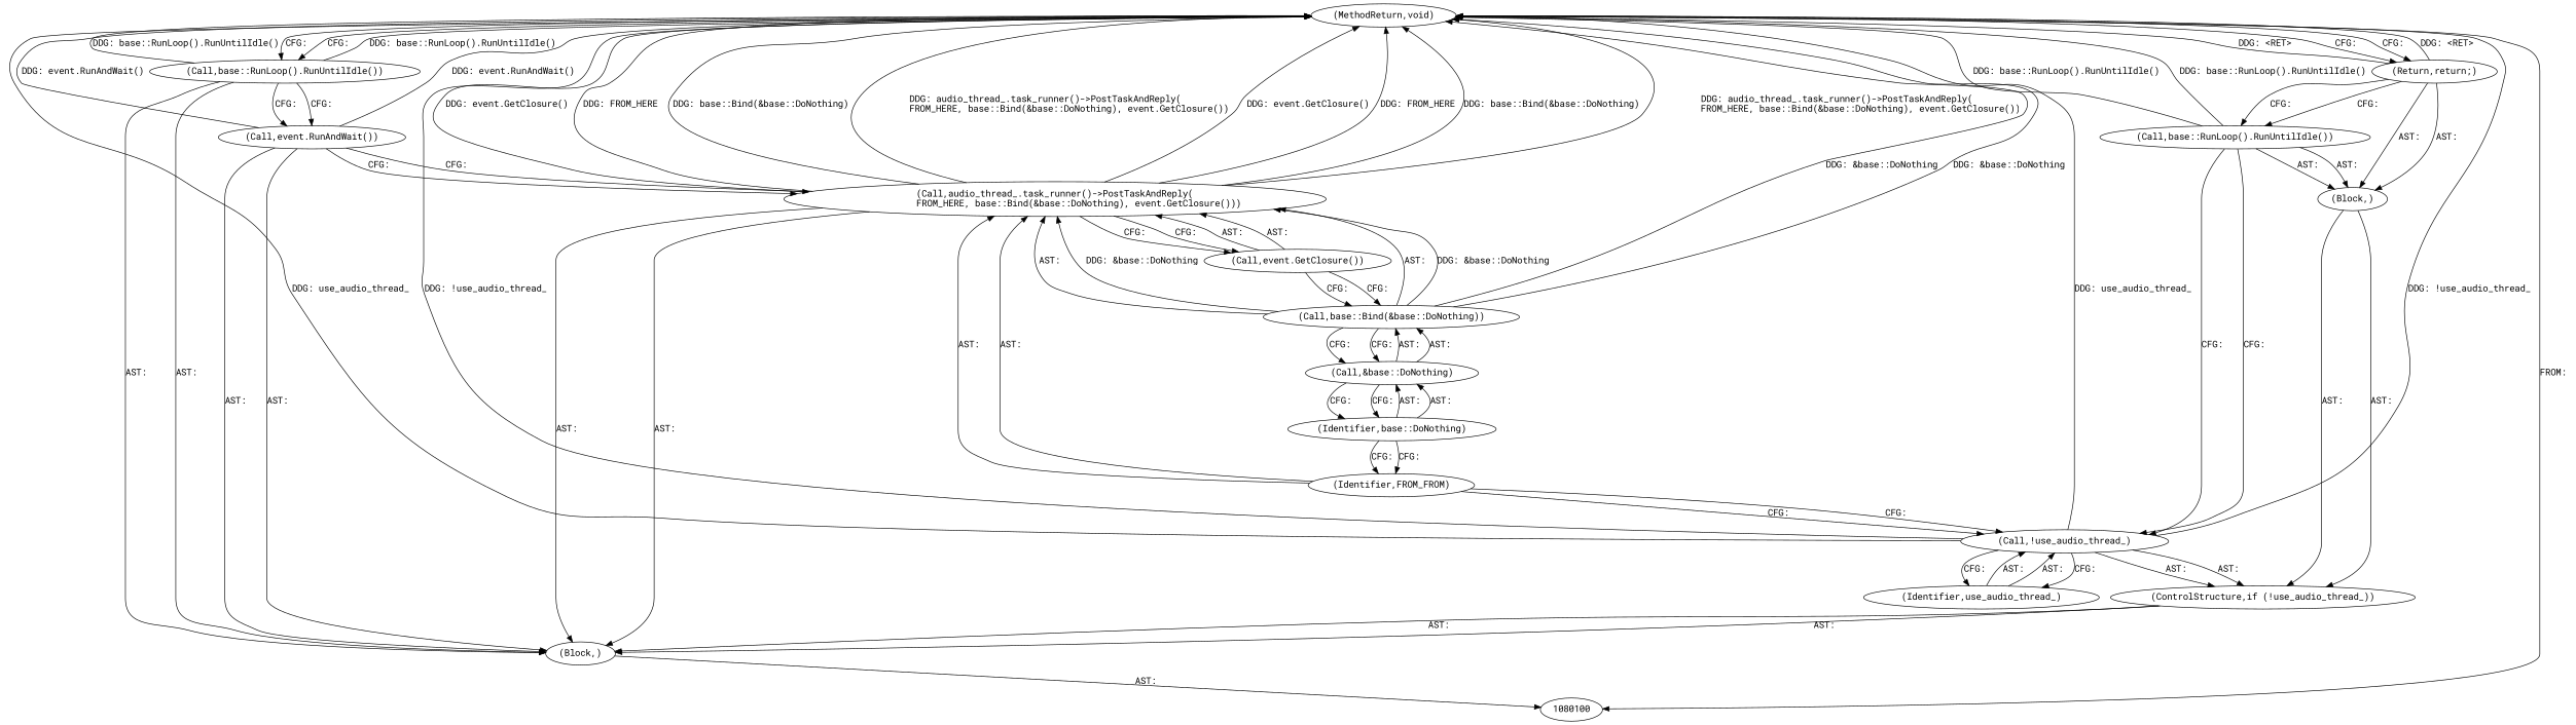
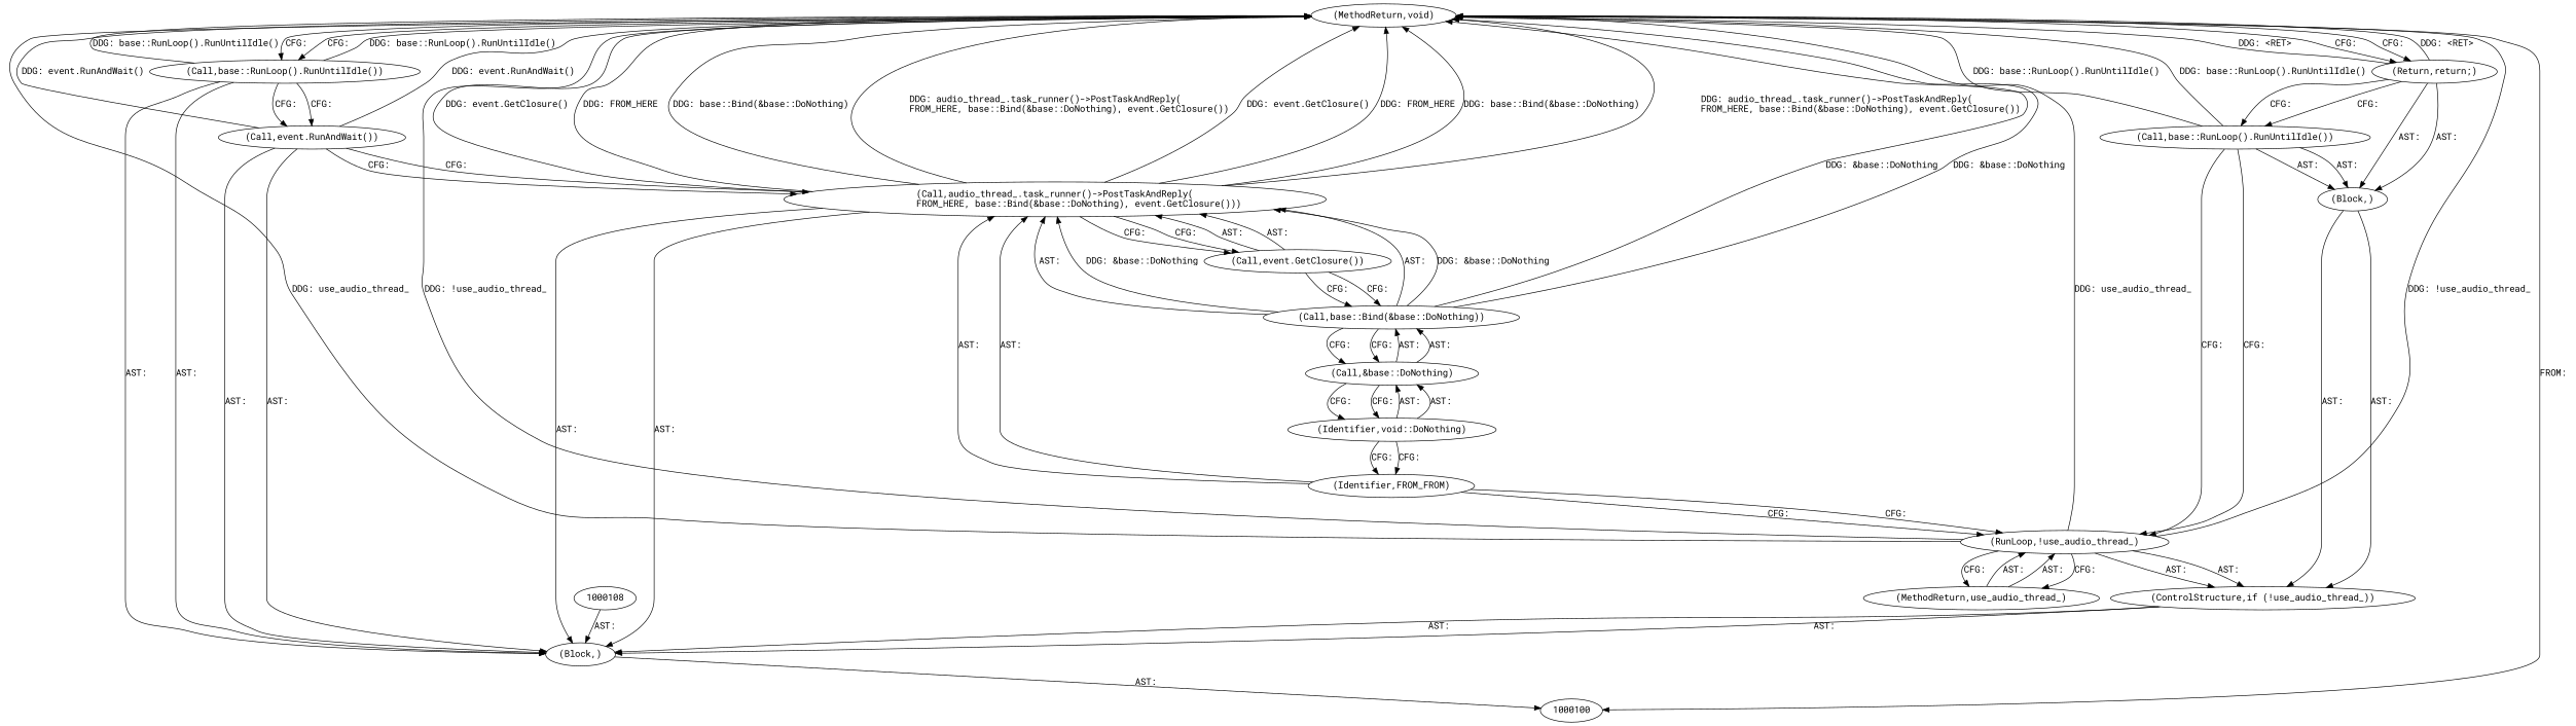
  digraph {
    fontname="Roboto Mono"
    node [fontname="Roboto Mono"]
    edge [fontname="Roboto Mono"]
    n1 [label="(Block,)"]
-   1000100 [label=1080100]
+   1000100
    n3 [label="(MethodReturn,void)"]
    n4 [label="(Call,base::RunLoop().RunUntilIdle())"]
    n5 [label="(Return,return;)"]
    n6 [label="(Call,event.RunAndWait())"]
    n7 [label="(Block,)"]
    n8 [label="(Call,base::RunLoop().RunUntilIdle())"]
    n9 [label="(Call,audio_thread_.task_runner()->PostTaskAndReply(\n         FROM_HERE, base::Bind(&base::DoNothing), event.GetClosure()))"]
-   n10 [label="(Identifier,use_audio_thread_)"]
-   n11 [label="(Call,!use_audio_thread_)"]
+   n10 [label="(MethodReturn,use_audio_thread_)"]
+   n11 [label="(RunLoop,!use_audio_thread_)"]
    n12 [label="(ControlStructure,if (!use_audio_thread_))"]
    n13 [label="(Call,event.GetClosure())"]
    n14 [label="(Call,base::Bind(&base::DoNothing))"]
    n15 [label="(Call,&base::DoNothing)"]
-   n16 [label="(Identifier,base::DoNothing)"]
+   n16 [label="(Identifier,void::DoNothing)"]
    n17 [label="(Identifier,FROM_FROM)"]
+   1000108
    n1 -> 1000100 [label="AST: "]
    n3 -> 1000100 [label="FROM: "]
    n3 -> n4 [label="CFG: "]
    n3 -> n4 [label="CFG: "]
    n3 -> n5 [label="CFG: "]
    n3 -> n5 [label="CFG: "]
    n4 -> n1 [label="AST: "]
    n4 -> n1 [label="AST: "]
    n4 -> n3 [label="DDG: base::RunLoop().RunUntilIdle()"]
    n4 -> n3 [label="DDG: base::RunLoop().RunUntilIdle()"]
    n4 -> n6 [label="CFG: "]
    n4 -> n6 [label="CFG: "]
    n5 -> n3 [label="DDG: <RET>"]
    n5 -> n3 [label="DDG: <RET>"]
    n5 -> n7 [label="AST: "]
    n5 -> n7 [label="AST: "]
    n5 -> n8 [label="CFG: "]
    n5 -> n8 [label="CFG: "]
    n6 -> n1 [label="AST: "]
    n6 -> n1 [label="AST: "]
    n6 -> n3 [label="DDG: event.RunAndWait()"]
    n6 -> n3 [label="DDG: event.RunAndWait()"]
    n6 -> n9 [label="CFG: "]
    n6 -> n9 [label="CFG: "]
    n7 -> n12 [label="AST: "]
    n7 -> n12 [label="AST: "]
    n8 -> n3 [label="DDG: base::RunLoop().RunUntilIdle()"]
    n8 -> n3 [label="DDG: base::RunLoop().RunUntilIdle()"]
    n8 -> n7 [label="AST: "]
    n8 -> n7 [label="AST: "]
    n8 -> n11 [label="CFG: "]
    n8 -> n11 [label="CFG: "]
    n9 -> n1 [label="AST: "]
    n9 -> n1 [label="AST: "]
    n9 -> n3 [label="DDG: event.GetClosure()"]
    n9 -> n3 [label="DDG: FROM_HERE"]
    n9 -> n3 [label="DDG: base::Bind(&base::DoNothing)"]
    n9 -> n3 [label="DDG: audio_thread_.task_runner()->PostTaskAndReply(\n         FROM_HERE, base::Bind(&base::DoNothing), event.GetClosure())"]
    n9 -> n3 [label="DDG: event.GetClosure()"]
    n9 -> n3 [label="DDG: FROM_HERE"]
    n9 -> n3 [label="DDG: base::Bind(&base::DoNothing)"]
    n9 -> n3 [label="DDG: audio_thread_.task_runner()->PostTaskAndReply(\n         FROM_HERE, base::Bind(&base::DoNothing), event.GetClosure())"]
    n9 -> n13 [label="CFG: "]
    n9 -> n13 [label="CFG: "]
    n10 -> n11 [label="AST: "]
    n10 -> n11 [label="AST: "]
    n11 -> n3 [label="DDG: use_audio_thread_"]
    n11 -> n3 [label="DDG: !use_audio_thread_"]
    n11 -> n3 [label="DDG: use_audio_thread_"]
    n11 -> n3 [label="DDG: !use_audio_thread_"]
    n11 -> n10 [label="CFG: "]
    n11 -> n10 [label="CFG: "]
    n11 -> n12 [label="AST: "]
    n11 -> n12 [label="AST: "]
    n12 -> n1 [label="AST: "]
    n12 -> n1 [label="AST: "]
    n13 -> n9 [label="AST: "]
    n13 -> n9 [label="AST: "]
    n13 -> n14 [label="CFG: "]
    n13 -> n14 [label="CFG: "]
    n14 -> n3 [label="DDG: &base::DoNothing"]
    n14 -> n3 [label="DDG: &base::DoNothing"]
    n14 -> n9 [label="AST: "]
    n14 -> n9 [label="DDG: &base::DoNothing"]
    n14 -> n9 [label="AST: "]
    n14 -> n9 [label="DDG: &base::DoNothing"]
    n14 -> n15 [label="CFG: "]
    n14 -> n15 [label="CFG: "]
    n15 -> n14 [label="AST: "]
    n15 -> n14 [label="AST: "]
    n15 -> n16 [label="CFG: "]
    n15 -> n16 [label="CFG: "]
    n16 -> n15 [label="AST: "]
    n16 -> n15 [label="AST: "]
    n16 -> n17 [label="CFG: "]
    n16 -> n17 [label="CFG: "]
    n17 -> n9 [label="AST: "]
    n17 -> n9 [label="AST: "]
    n17 -> n11 [label="CFG: "]
    n17 -> n11 [label="CFG: "]
+   1000108 -> n1 [label="AST: "]
  }
